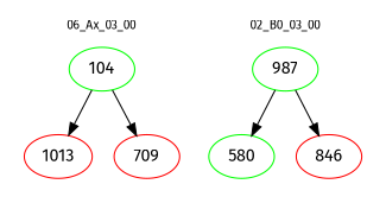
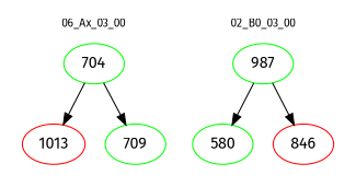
  digraph {
    fontname="Fira Sans"
    node [color=green fontname="Fira Sans"]
    edge [color=black fontname="Fira Sans"]
-   n1 [label=104]
+   n1 [label=704]
    n2 [color=red label=1013]
-   n3 [color=red label=709]
+   n3 [label=709]
    n4 [label=987]
    n5 [label=580]
    n6 [color=red label=846]
    subgraph cluster_1 {
      color=white
      fontsize=10
      label="06_Ax_03_00"
      n1
      n2
      n3
    }
    subgraph cluster_2 {
      color=white
      fontsize=10
      label="02_B0_03_00"
      n4
      n5
      n6
    }
    n1 -> n2
    n1 -> n3
    n4 -> n5
    n4 -> n6
  }
